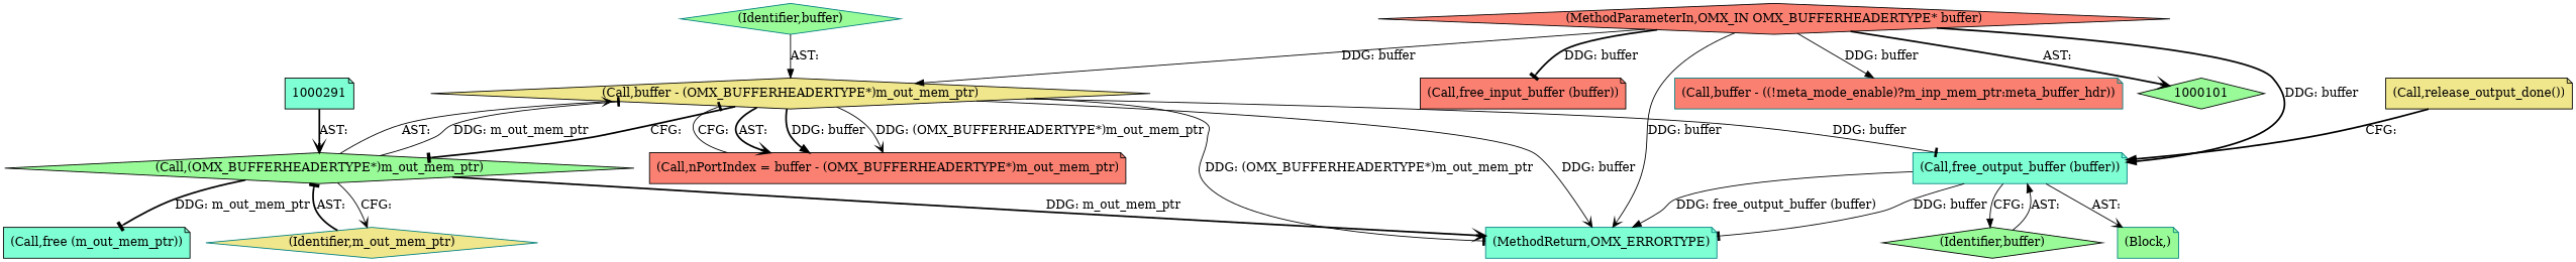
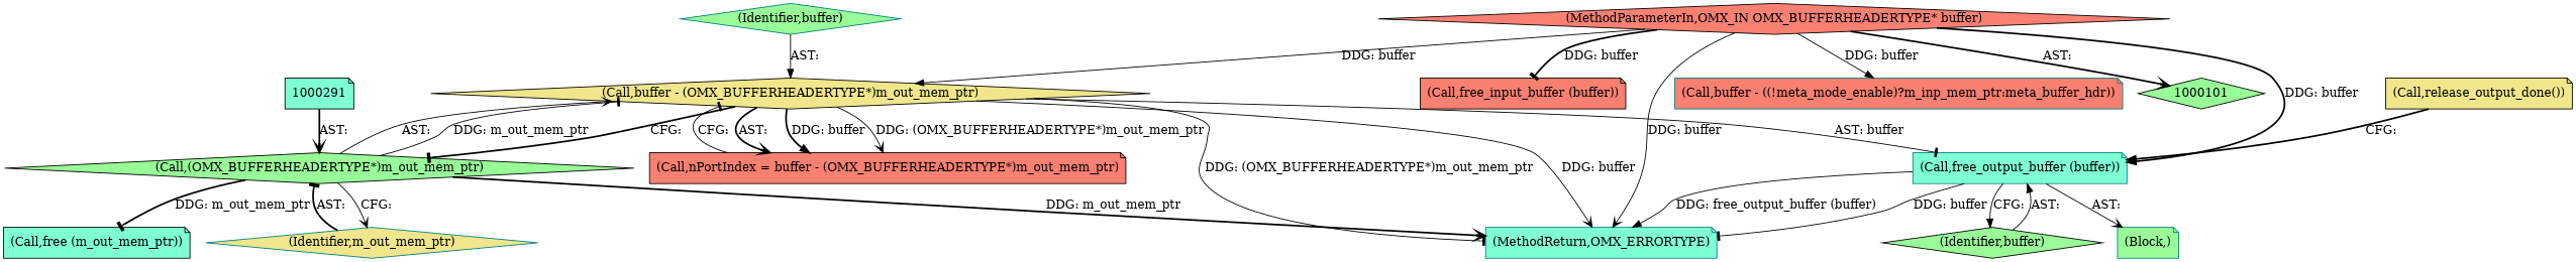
  digraph {
    node [color=black fillcolor=palegreen shape=note style=filled]
    edge [arrowhead=vee style=solid]
    n1 [color=teal fillcolor=aquamarine label="(Call,free_output_buffer (buffer))"]
    n2 [color=teal fillcolor=aquamarine label="(MethodReturn,OMX_ERRORTYPE)"]
    n3 [label="(Identifier,buffer)" shape=diamond]
    n4 [color=teal label="(Block,)"]
    n5 [fillcolor=khaki label="(Call,buffer - (OMX_BUFFERHEADERTYPE*)m_out_mem_ptr)" shape=diamond]
    n6 [label="(Call,(OMX_BUFFERHEADERTYPE*)m_out_mem_ptr)" shape=diamond]
    n7 [fillcolor=salmon label="(Call,nPortIndex = buffer - (OMX_BUFFERHEADERTYPE*)m_out_mem_ptr)"]
    n8 [fillcolor=aquamarine label="(Call,free (m_out_mem_ptr))"]
    n9 [color=teal fillcolor=khaki label="(Identifier,m_out_mem_ptr)" shape=diamond]
    n10 [fillcolor=salmon label="(MethodParameterIn,OMX_IN OMX_BUFFERHEADERTYPE* buffer)" shape=diamond]
    n11 [fillcolor=salmon label="(Call,free_input_buffer (buffer))"]
    n12 [color=teal fillcolor=salmon label="(Call,buffer - ((!meta_mode_enable)?m_inp_mem_ptr:meta_buffer_hdr))"]
    1000101 [shape=diamond]
    n14 [color=teal label="(Identifier,buffer)" shape=diamond]
    n15 [fillcolor=khaki label="(Call,release_output_done())"]
    1000291 [fillcolor=aquamarine]
    n1 -> n2 [arrowhead=tee label="DDG: buffer"]
    n1 -> n2 [arrowhead=normal label="DDG: free_output_buffer (buffer)"]
    n1 -> n3 [arrowhead=normal label="CFG: "]
    n1 -> n4 [label="AST: "]
    n3 -> n1 [arrowhead=normal label="AST: "]
-   n5 -> n1 [arrowhead=tee label="DDG: buffer"]
+   n5 -> n1 [arrowhead=tee label="AST: buffer"]
    n5 -> n2 [arrowhead=tee label="DDG: (OMX_BUFFERHEADERTYPE*)m_out_mem_ptr"]
    n5 -> n2 [label="DDG: buffer"]
    n5 -> n6 [arrowhead=tee label="CFG: " style=bold]
    n5 -> n7 [label="AST: " style=bold]
    n5 -> n7 [arrowhead=normal label="DDG: buffer" style=bold]
    n5 -> n7 [label="DDG: (OMX_BUFFERHEADERTYPE*)m_out_mem_ptr"]
    n6 -> n2 [label="DDG: m_out_mem_ptr" style=bold]
    n6 -> n5 [label="AST: "]
    n6 -> n5 [arrowhead=tee label="DDG: m_out_mem_ptr"]
    n6 -> n8 [arrowhead=tee label="DDG: m_out_mem_ptr" style=bold]
    n6 -> n9 [label="CFG: "]
    n7 -> n5 [arrowhead=tee label="CFG: "]
    n9 -> n6 [arrowhead=tee label="AST: " style=bold]
    n10 -> n1 [arrowhead=normal label="DDG: buffer" style=bold]
    n10 -> n2 [label="DDG: buffer"]
    n10 -> n5 [arrowhead=normal label="DDG: buffer"]
    n10 -> n11 [arrowhead=tee label="DDG: buffer" style=bold]
    n10 -> n12 [arrowhead=normal label="DDG: buffer"]
    n10 -> 1000101 [label="AST: " style=bold]
    n14 -> n5 [arrowhead=normal label="AST: "]
    n15 -> n1 [arrowhead=normal label="CFG: " style=bold]
    1000291 -> n6 [label="AST: " style=bold]
  }
